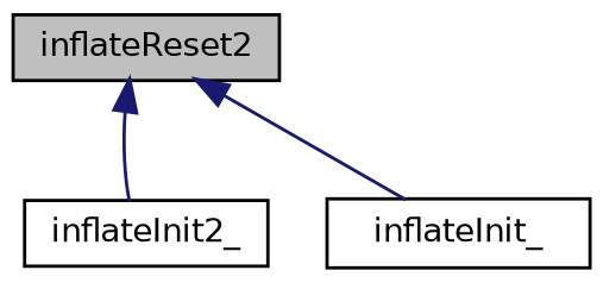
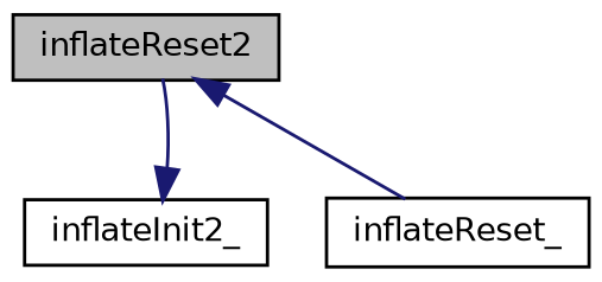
  digraph {
    rankdir=TB
    node [color=black fillcolor=white fontname=Helvetica fontsize=10 shape=record style=filled]
    edge [color=midnightblue dir=back fontname=Helvetica fontsize=10 labelfontname=Helvetica labelfontsize=10 style=solid]
    n1 [fillcolor=grey75 fontcolor=black height=0.2 label=inflateReset2 width=0.4]
    n2 [height=0.2 label=inflateInit2_ width=0.4]
-   n3 [height=0.2 label=inflateInit_ width=0.4]
-   n1 -> n2
+   n3 [height=0.2 label=inflateReset_ width=0.4]
+   n2 -> n1
    n1 -> n3
  }
